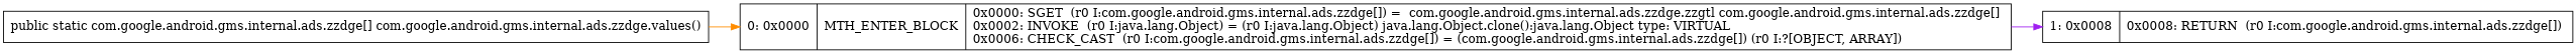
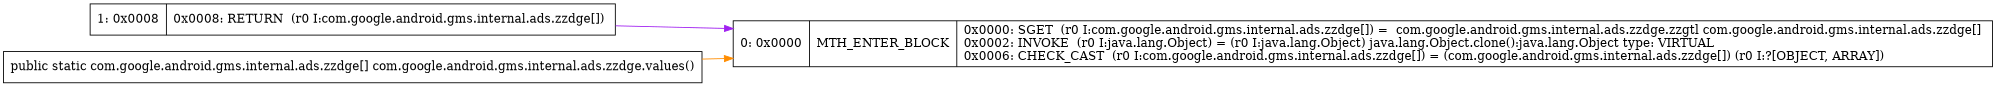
  digraph {
    rankdir=LR
    node [shape=record]
    n1 [label="{0\:\ 0x0000|MTH_ENTER_BLOCK\l|0x0000: SGET  (r0 I:com.google.android.gms.internal.ads.zzdge[]) =  com.google.android.gms.internal.ads.zzdge.zzgtl com.google.android.gms.internal.ads.zzdge[] \l0x0002: INVOKE  (r0 I:java.lang.Object) = (r0 I:java.lang.Object) java.lang.Object.clone():java.lang.Object type: VIRTUAL \l0x0006: CHECK_CAST  (r0 I:com.google.android.gms.internal.ads.zzdge[]) = (com.google.android.gms.internal.ads.zzdge[]) (r0 I:?[OBJECT, ARRAY]) \l}"]
    n2 [label="{1\:\ 0x0008|0x0008: RETURN  (r0 I:com.google.android.gms.internal.ads.zzdge[]) \l}"]
    n3 [label="{public static com.google.android.gms.internal.ads.zzdge[] com.google.android.gms.internal.ads.zzdge.values() }"]
-   n1 -> n2 [color=purple]
+   n2 -> n1 [color=purple]
    n3 -> n1 [color=darkorange]
  }
